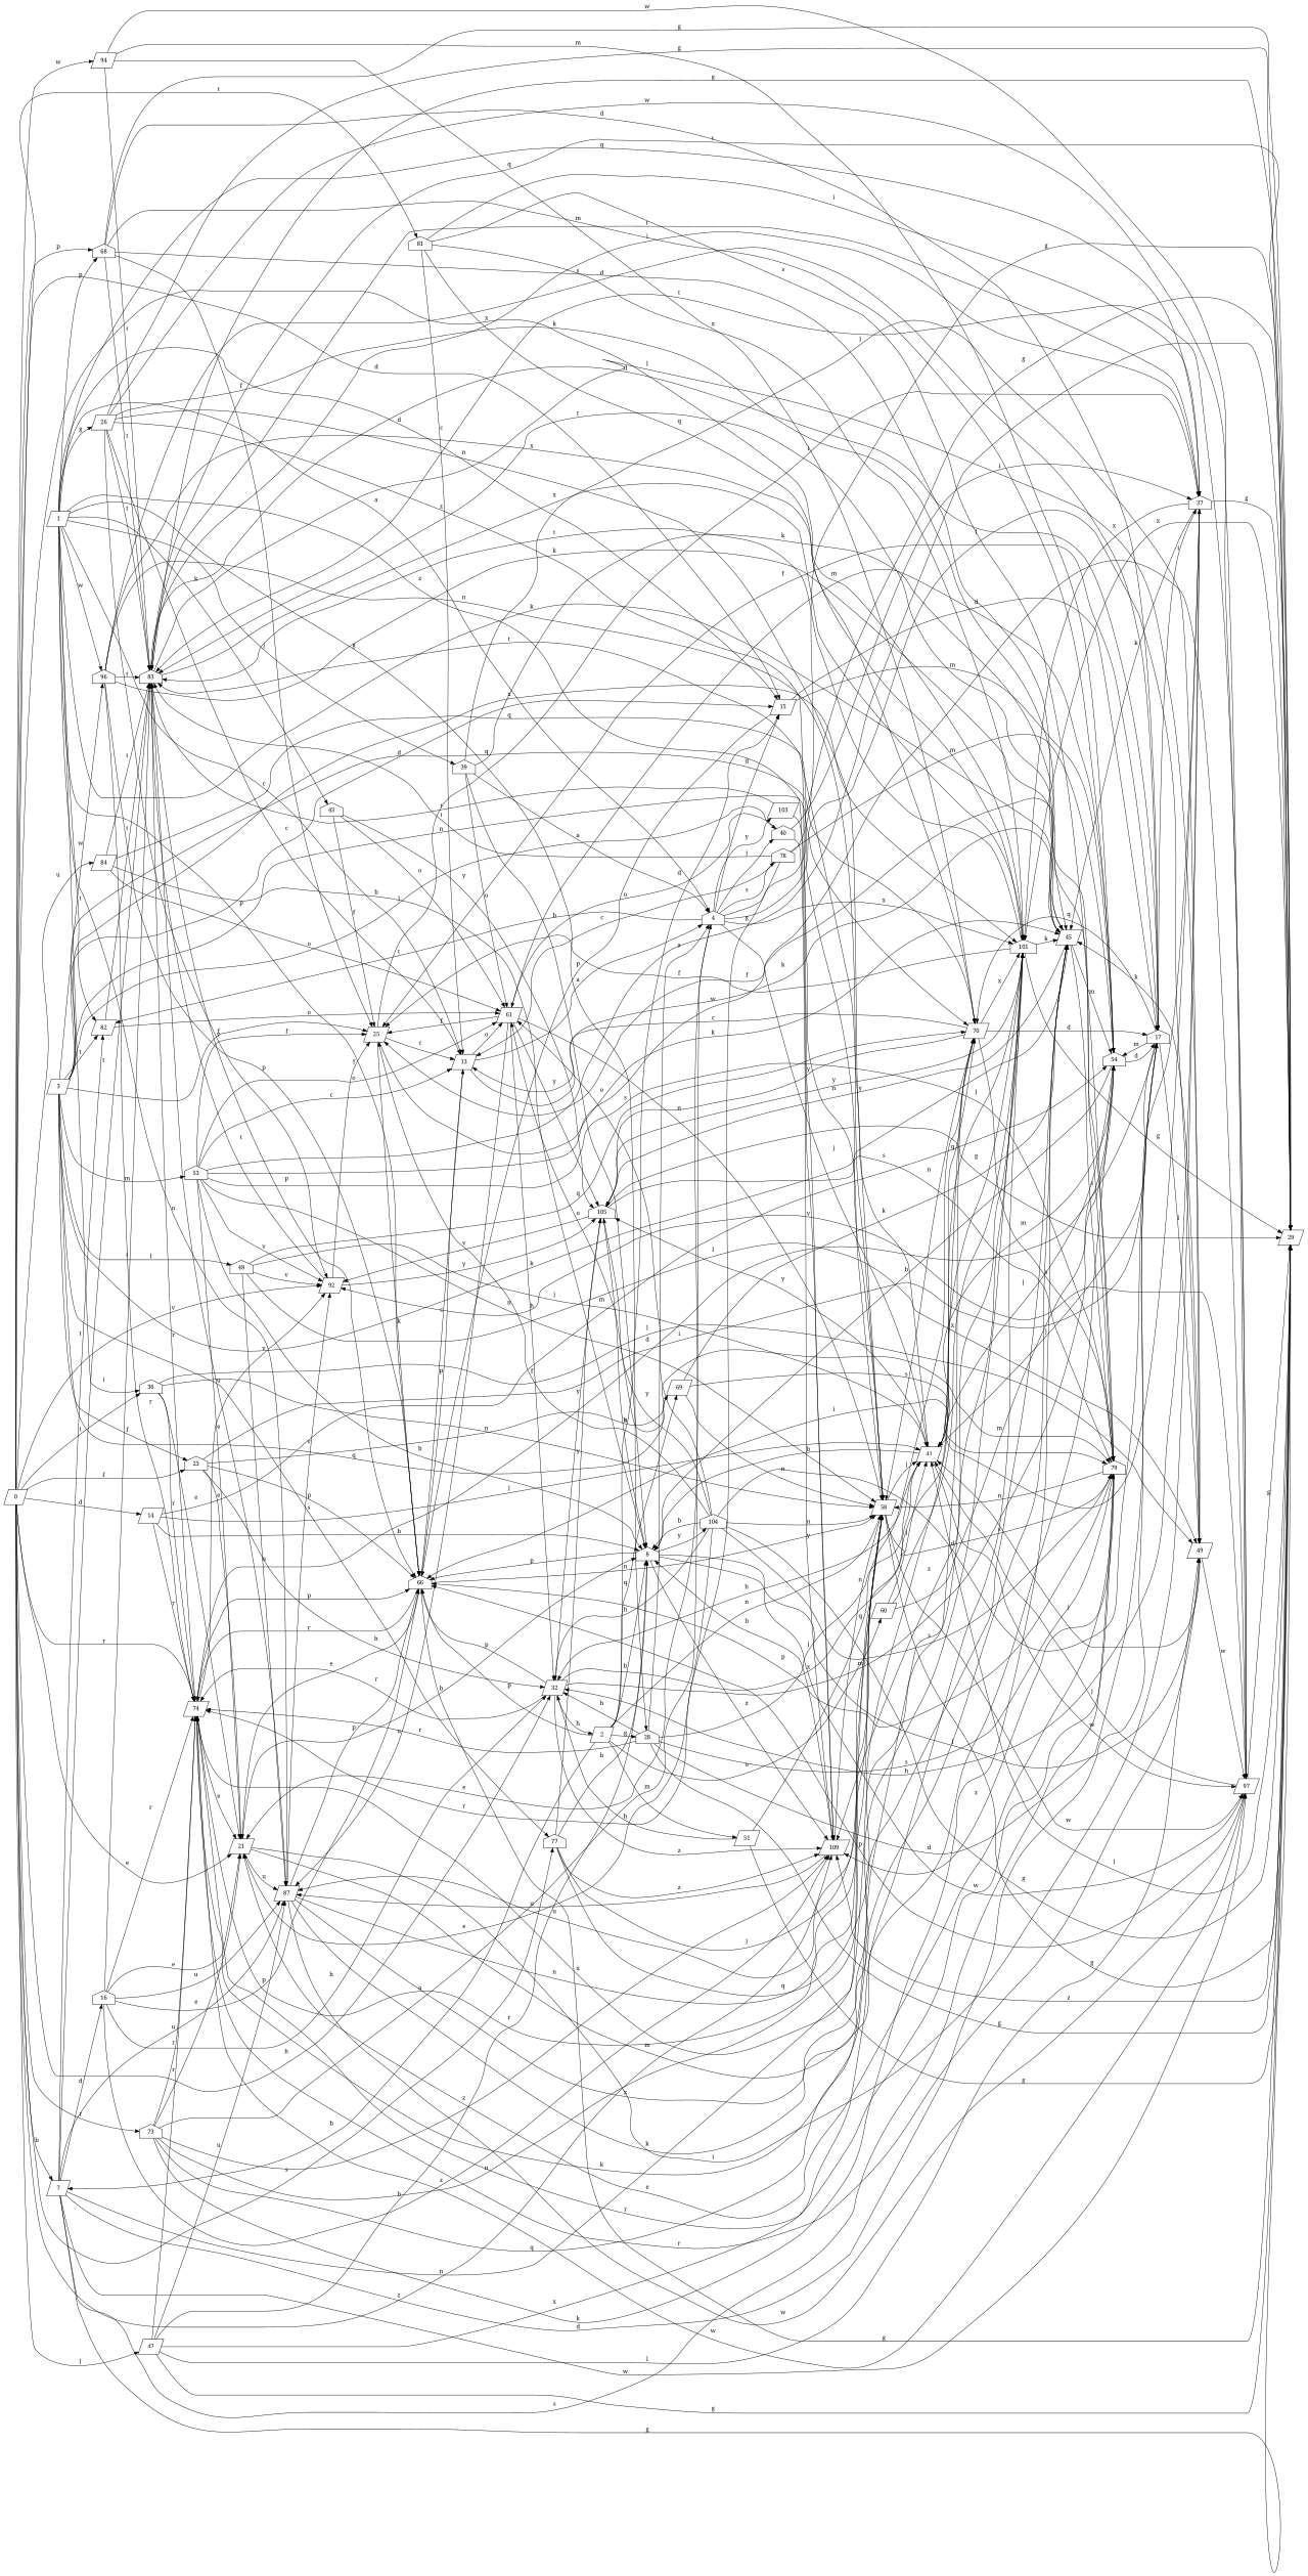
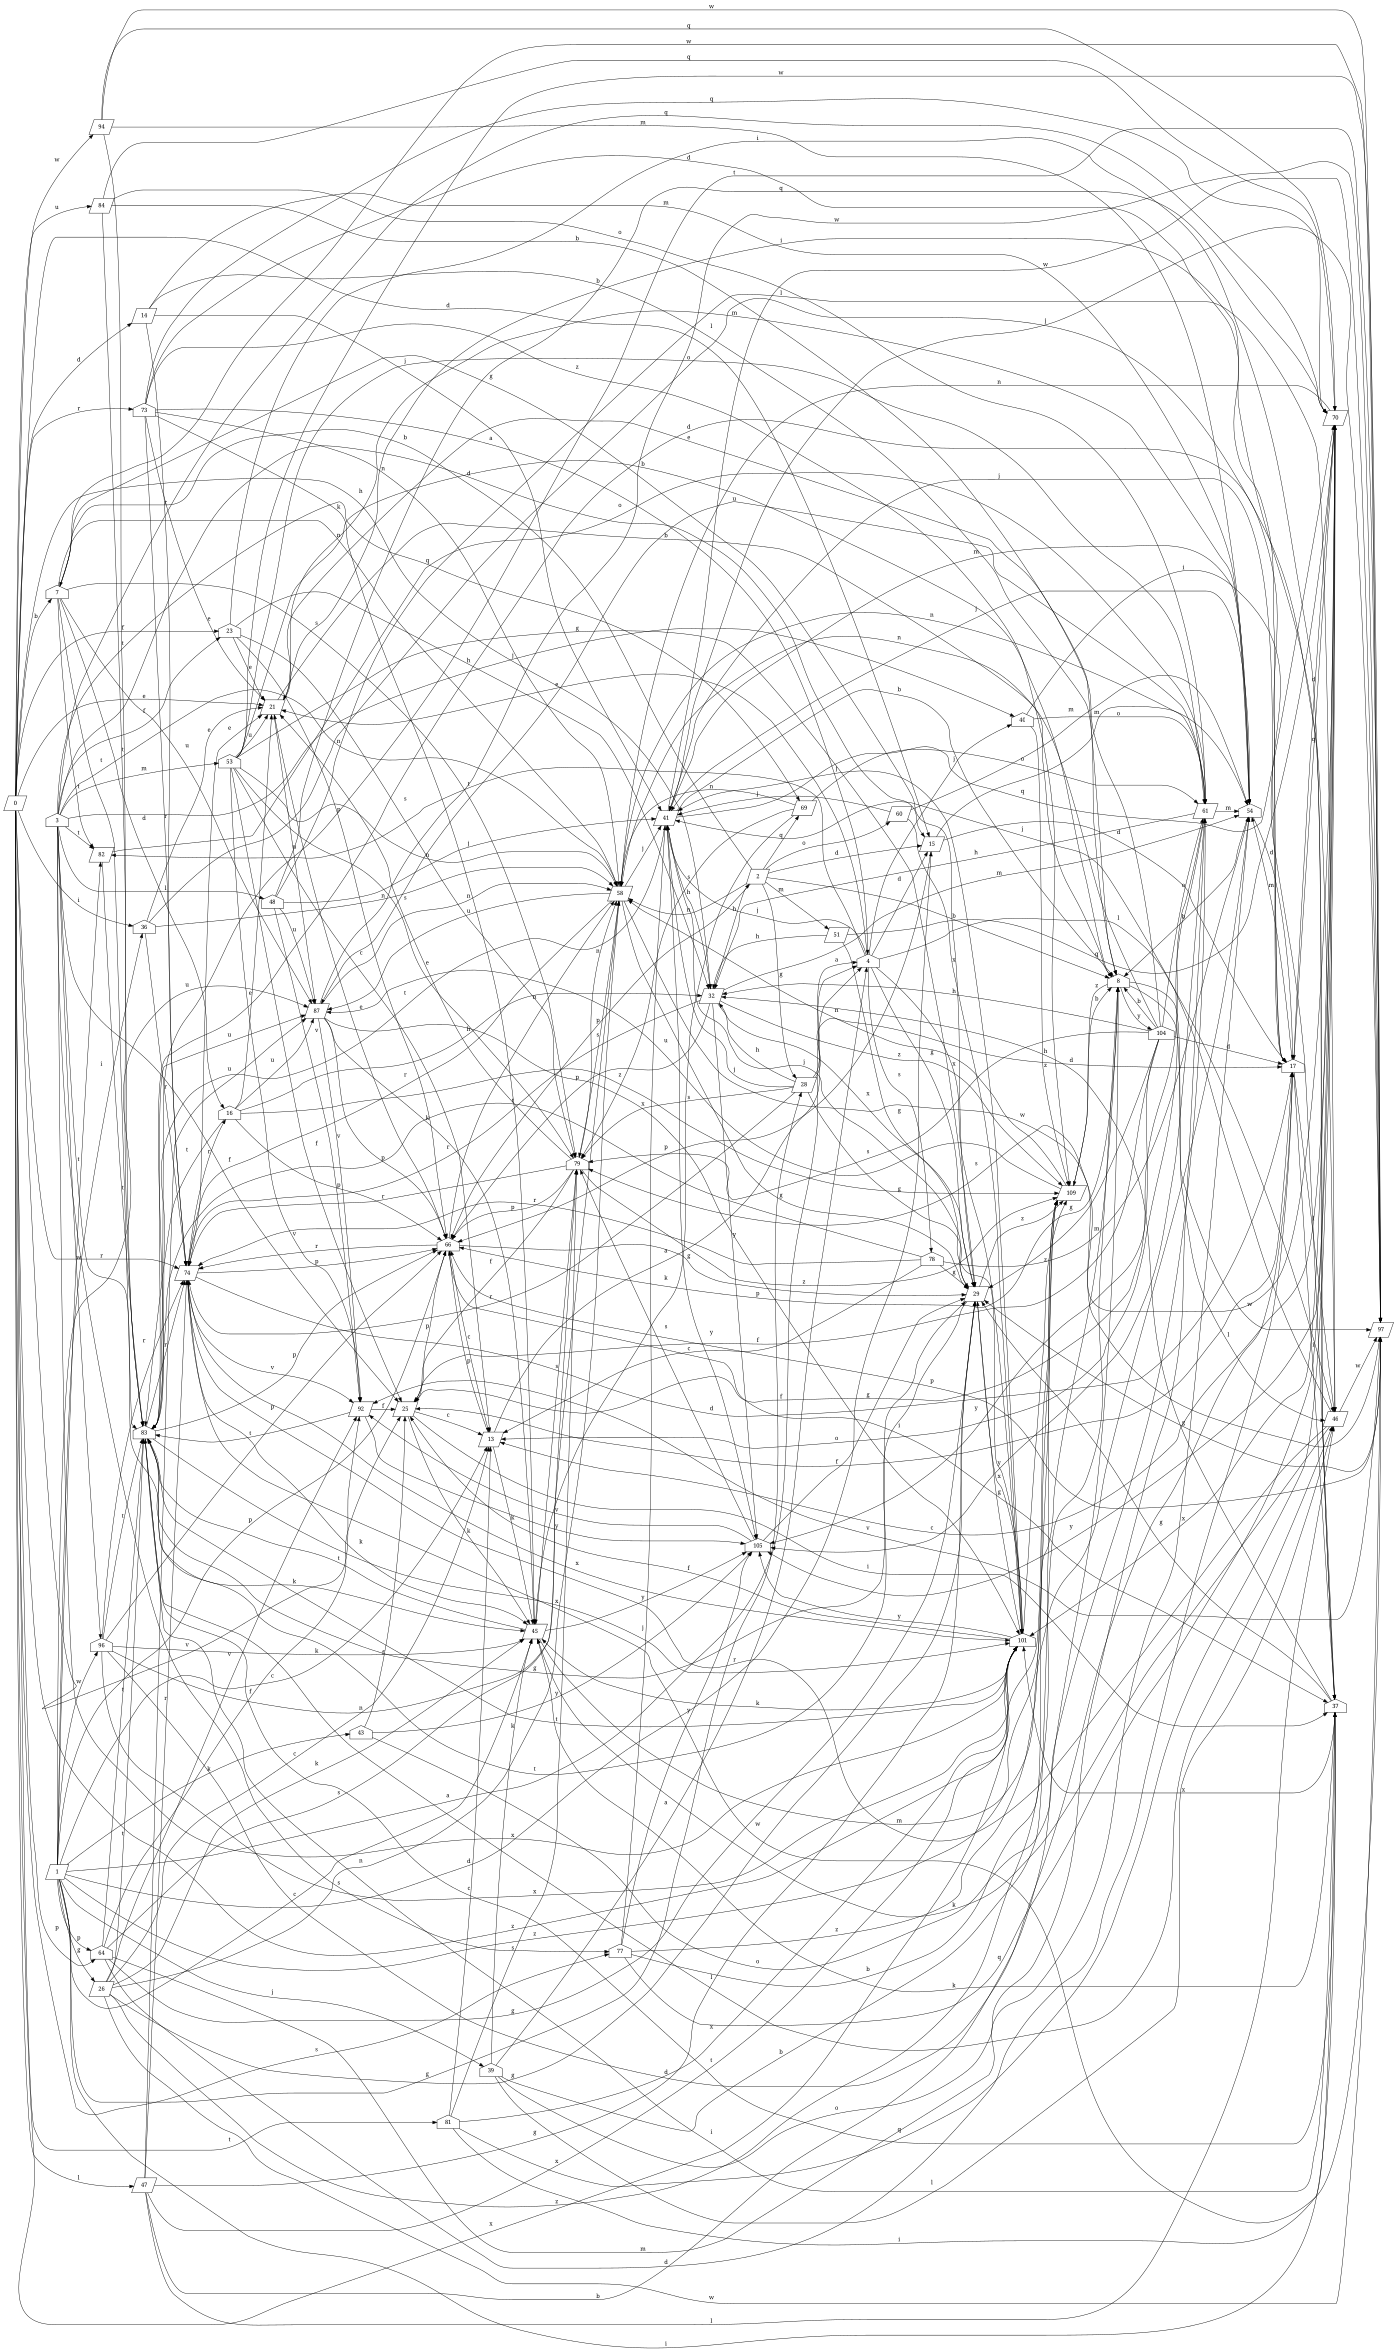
  strict digraph {
    fontname="Noto Serif"
    rankdir=LR
    node [fontname="Noto Serif" shape=parallelogram]
    edge [fontname="Noto Serif"]
-   7
+   7 [shape=house]
    0
    14
    15
    21
    23 [shape=house]
    32
    36 [shape=house]
    47
-   64 [shape=house label=68]
+   64 [shape=house]
    73 [shape=house]
    74
    77 [shape=house]
    81 [shape=house]
    84
    92
    94
    101 [shape=house]
    109
    82
    87
    58
    29
    16 [shape=house]
    79 [shape=house]
    83 [shape=house]
    97
    8 [shape=house]
    41
    54 [shape=house]
    66 [shape=house]
    17 [shape=house]
    37 [shape=house]
    2
    105 [shape=house]
-   49
+   49 [label=46]
    25
    4 [shape=house]
    45
    70
    13
    61
    1
    26
-   28 [shape=house]
+   28
    39 [shape=house]
    43 [shape=house]
    96 [shape=house]
    40 [shape=house]
    78 [shape=house]
-   103
    51
    60
    69
    104 [shape=house]
-   3
+   3 [shape=house]
    48 [shape=house]
    53 [shape=house]
    7 -> 82 [label=t]
    7 -> 87 [label=u]
    7 -> 58 [label=n]
    7 -> 29 [label=g]
    7 -> 16 [label=d]
    7 -> 79 [label=s]
    7 -> 83 [label=t]
    7 -> 97 [label=w]
    0 -> 7 [label=b]
    0 -> 14 [label=d]
    0 -> 15 [label=d]
    0 -> 21 [label=e]
    0 -> 23 [label=f]
    0 -> 32 [label=h]
    0 -> 36 [label=i]
    0 -> 47 [label=l]
    0 -> 64 [label=p]
    0 -> 73 [label=r]
    0 -> 74 [label=r]
    0 -> 77 [label=s]
    0 -> 81 [label=t]
    0 -> 84 [label=u]
    0 -> 92 [label=v]
    0 -> 94 [label=w]
    0 -> 101 [label=x]
    0 -> 109 [label=z]
    14 -> 74 [label=r]
    14 -> 8 [label=b]
    14 -> 41 [label=j]
    14 -> 54 [label=m]
    15 -> 54 [label=m]
    15 -> 66 [label=p]
    15 -> 17 [label=d]
    21 -> 87 [label=u]
    21 -> 8 [label=b]
    21 -> 54 [label=m]
    21 -> 37 [label=i]
    23 -> 21 [label=e]
    23 -> 32 [label=h]
    23 -> 79 [label=s]
    23 -> 66 [label=p]
    23 -> 37 [label=i]
    32 -> 74 [label=r]
    32 -> 101 [label=x]
    32 -> 109 [label=z]
    32 -> 54 [label=m]
    32 -> 66 [label=p]
    32 -> 2 [label=h]
    32 -> 105 [label=y]
    36 -> 21 [label=e]
    36 -> 74 [label=r]
    36 -> 58 [label=n]
    36 -> 49 [label=l]
    47 -> 74 [label=r]
    47 -> 101 [label=x]
    47 -> 87 [label=u]
    47 -> 29 [label=g]
    47 -> 8 [label=b]
    47 -> 49 [label=l]
    64 -> 29 [label=g]
    64 -> 79 [label=s]
    64 -> 83 [label=t]
    64 -> 54 [label=m]
    64 -> 17 [label=d]
    64 -> 25 [label=f]
    73 -> 21 [label=e]
    73 -> 74 [label=r]
    73 -> 109 [label=z]
    73 -> 58 [label=n]
-   7 -> 17 [label=d]
+   73 -> 17 [label=d]
    73 -> 4 [label=a]
    73 -> 45 [label=k]
    73 -> 70 [label=q]
    74 -> 21 [label=e]
    74 -> 92 [label=v]
    74 -> 101 [label=x]
    74 -> 97 [label=w]
    74 -> 66 [label=p]
    74 -> 17 [label=d]
    74 -> 45 [label=k]
    77 -> 109 [label=z]
    77 -> 8 [label=b]
    77 -> 41 [label=j]
    77 -> 105 [label=y]
    77 -> 70 [label=q]
    81 -> 101 [label=x]
    81 -> 79 [label=s]
    81 -> 37 [label=i]
    81 -> 70 [label=q]
    81 -> 13 [label=c]
    84 -> 83 [label=t]
    84 -> 8 [label=b]
    84 -> 70 [label=q]
    84 -> 61 [label=o]
    92 -> 83 [label=t]
    92 -> 105 [label=y]
    92 -> 25 [label=f]
    94 -> 83 [label=t]
    94 -> 97 [label=w]
    94 -> 54 [label=m]
    94 -> 70 [label=q]
    101 -> 109 [label=z]
    101 -> 29 [label=g]
    101 -> 83 [label=t]
    101 -> 41 [label=j]
    101 -> 105 [label=y]
    101 -> 25 [label=f]
    101 -> 45 [label=k]
    109 -> 87 [label=u]
    109 -> 58 [label=n]
    109 -> 8 [label=b]
    82 -> 83 [label=t]
    82 -> 61 [label=o]
    87 -> 92 [label=v]
    87 -> 101 [label=x]
    87 -> 58 [label=n]
    87 -> 97 [label=w]
    87 -> 66 [label=p]
    87 -> 45 [label=k]
    58 -> 74 [label=r]
    58 -> 87 [label=u]
    58 -> 29 [label=g]
    58 -> 79 [label=s]
    58 -> 97 [label=w]
    58 -> 41 [label=j]
    29 -> 101 [label=x]
    29 -> 109 [label=z]
    29 -> 83 [label=t]
    29 -> 41 [label=j]
    16 -> 21 [label=e]
    16 -> 32 [label=h]
-   16 -> 74 [label=r]
+   74 -> 16 [label=r]
    16 -> 109 [label=z]
    16 -> 87 [label=u]
    16 -> 83 [label=t]
    16 -> 66 [label=p]
    79 -> 21 [label=e]
    79 -> 74 [label=r]
    79 -> 109 [label=z]
    79 -> 58 [label=n]
    79 -> 66 [label=p]
    79 -> 25 [label=f]
    83 -> 74 [label=r]
    83 -> 101 [label=x]
    83 -> 87 [label=u]
    83 -> 29 [label=g]
    83 -> 66 [label=p]
    83 -> 17 [label=d]
    83 -> 37 [label=i]
    83 -> 49 [label=l]
    97 -> 92 [label=v]
    97 -> 29 [label=g]
    97 -> 83 [label=t]
    97 -> 41 [label=j]
    97 -> 66 [label=p]
    8 -> 109 [label=z]
    8 -> 97 [label=w]
    8 -> 66 [label=p]
    8 -> 49 [label=l]
    8 -> 104 [label=y]
    41 -> 32 [label=h]
    41 -> 83 [label=t]
    41 -> 97 [label=w]
    41 -> 8 [label=b]
    41 -> 54 [label=m]
    41 -> 105 [label=y]
    41 -> 70 [label=q]
    54 -> 8 [label=b]
    54 -> 41 [label=j]
    54 -> 17 [label=d]
    66 -> 21 [label=e]
    66 -> 74 [label=r]
    66 -> 58 [label=n]
    66 -> 29 [label=g]
-   37 -> 66 [label=i]
+   66 -> 37 [label=i]
    66 -> 13 [label=c]
    17 -> 41 [label=j]
    17 -> 54 [label=m]
    17 -> 37 [label=i]
    17 -> 49 [label=l]
    17 -> 25 [label=f]
    17 -> 70 [label=q]
    37 -> 32 [label=h]
    37 -> 101 [label=x]
    37 -> 29 [label=g]
    37 -> 83 [label=t]
    37 -> 45 [label=k]
    2 -> 7 [label=b]
    2 -> 15 [label=d]
    2 -> 58 [label=n]
    2 -> 8 [label=b]
    2 -> 66 [label=p]
    2 -> 28 [label=g]
    2 -> 51 [label=m]
    2 -> 60 [label=o]
    2 -> 69 [label=q]
    105 -> 92 [label=v]
    105 -> 29 [label=g]
    105 -> 79 [label=s]
-   105 -> 8 [label=b]
    49 -> 74 [label=r]
    49 -> 97 [label=w]
    49 -> 41 [label=j]
    49 -> 45 [label=k]
-   25 -> 66 [label=k]
+   25 -> 66 [label=p]
    25 -> 37 [label=i]
    25 -> 45 [label=k]
    25 -> 13 [label=c]
    4 -> 15 [label=d]
    4 -> 21 [label=e]
    4 -> 101 [label=x]
    4 -> 82 [label=t]
    4 -> 29 [label=g]
    4 -> 41 [label=j]
    4 -> 49 [label=l]
    4 -> 40 [label=j]
    4 -> 78 [label=s]
-   4 -> 103 [label=y]
    45 -> 79 [label=s]
    45 -> 83 [label=t]
    45 -> 54 [label=m]
    45 -> 105 [label=y]
    70 -> 101 [label=x]
    70 -> 58 [label=n]
    70 -> 79 [label=s]
    70 -> 17 [label=d]
    70 -> 105 [label=y]
    70 -> 13 [label=c]
    13 -> 66 [label=p]
    13 -> 4 [label=a]
    13 -> 45 [label=k]
-   13 -> 61 [label=o]
+   61 -> 13 [label=o]
    61 -> 32 [label=h]
    61 -> 87 [label=u]
    61 -> 58 [label=n]
    61 -> 54 [label=m]
    61 -> 105 [label=y]
    61 -> 25 [label=f]
    1 -> 15 [label=d]
    1 -> 36 [label=i]
    1 -> 64 [label=p]
    1 -> 109 [label=z]
    1 -> 82 [label=t]
    1 -> 87 [label=u]
    1 -> 66 [label=p]
-   1 -> 37 [label=q]
+   1 -> 37 [label=i]
    1 -> 4 [label=a]
-   1 -> 45 [label=k]
+   1 -> 45 [label=c]
    1 -> 13 [label=c]
    1 -> 26 [label=g]
    1 -> 28 [label=g]
    1 -> 39 [label=j]
    1 -> 43 [label=k]
    1 -> 96 [label=w]
    26 -> 92 [label=v]
    26 -> 109 [label=z]
    26 -> 58 [label=n]
    26 -> 29 [label=g]
    26 -> 83 [label=t]
    26 -> 97 [label=w]
    26 -> 45 [label=k]
    26 -> 13 [label=c]
    28 -> 32 [label=h]
    28 -> 74 [label=r]
    28 -> 29 [label=g]
    28 -> 79 [label=s]
    28 -> 41 [label=j]
    28 -> 17 [label=d]
    28 -> 4 [label=a]
    39 -> 8 [label=b]
    39 -> 49 [label=l]
    39 -> 4 [label=a]
    39 -> 45 [label=k]
    39 -> 61 [label=o]
    43 -> 105 [label=y]
    43 -> 25 [label=f]
    43 -> 61 [label=o]
    96 -> 74 [label=r]
    96 -> 101 [label=x]
    96 -> 58 [label=n]
    96 -> 83 [label=t]
    96 -> 66 [label=p]
    96 -> 17 [label=d]
    96 -> 45 [label=k]
-   40 -> 109 [label=y]
+   40 -> 109 [label=z]
    40 -> 37 [label=i]
    40 -> 61 [label=o]
    78 -> 74 [label=r]
    78 -> 29 [label=g]
    78 -> 83 [label=t]
    78 -> 54 [label=m]
    78 -> 13 [label=c]
-   103 -> 58 [label=n]
-   103 -> 83 [label=t]
    51 -> 32 [label=h]
    51 -> 29 [label=g]
    51 -> 70 [label=q]
    60 -> 101 [label=x]
    60 -> 41 [label=j]
    60 -> 54 [label=m]
    69 -> 58 [label=n]
    69 -> 79 [label=s]
    69 -> 45 [label=k]
    69 -> 61 [label=o]
    104 -> 21 [label=e]
    104 -> 32 [label=h]
    104 -> 58 [label=n]
    104 -> 29 [label=g]
    104 -> 79 [label=s]
    104 -> 8 [label=b]
    104 -> 17 [label=d]
    104 -> 105 [label=y]
    104 -> 25 [label=f]
    104 -> 61 [label=o]
    3 -> 15 [label=d]
    3 -> 23 [label=f]
    3 -> 77 [label=s]
    3 -> 101 [label=x]
    3 -> 82 [label=t]
    3 -> 58 [label=n]
    3 -> 25 [label=f]
    3 -> 45 [label=k]
    3 -> 70 [label=q]
    3 -> 96 [label=w]
    3 -> 40 [label=j]
    3 -> 69 [label=q]
    3 -> 48 [label=l]
    3 -> 53 [label=m]
    48 -> 92 [label=v]
    48 -> 87 [label=u]
    48 -> 41 [label=j]
    48 -> 49 [label=l]
    48 -> 70 [label=q]
-   53 -> 21 [label=e]
+   53 -> 21 [label=u]
    53 -> 92 [label=v]
    53 -> 58 [label=n]
    53 -> 29 [label=g]
    53 -> 79 [label=s]
    53 -> 97 [label=w]
    53 -> 8 [label=b]
    53 -> 25 [label=f]
    53 -> 13 [label=c]
    53 -> 61 [label=o]
  }
